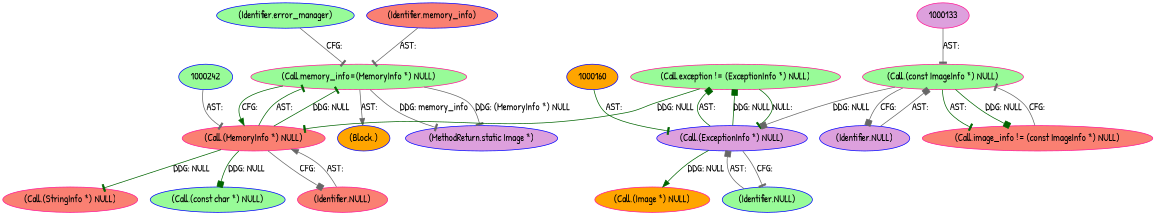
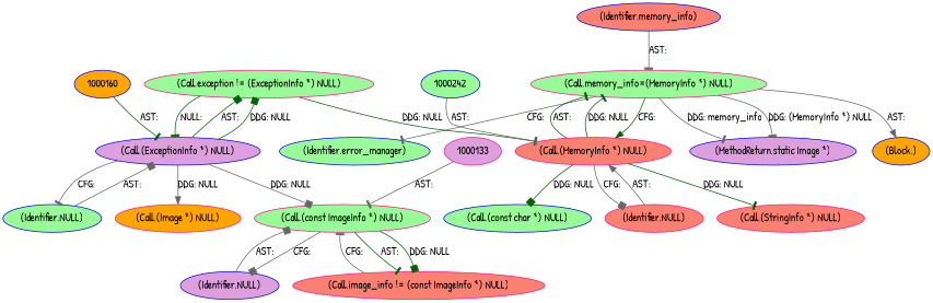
  digraph {
    fontname="Patrick Hand"
    node [color=blue fillcolor=palegreen fontname="Patrick Hand" style=filled]
    edge [arrowhead=tee color=gray40 fontname="Patrick Hand"]
    n1 [color=deeppink label="(Call,memory_info=(MemoryInfo *) NULL)"]
    n2 [color=deeppink fillcolor=salmon label="(Call,(MemoryInfo *) NULL)"]
    n3 [fillcolor=orange label="(Block,)"]
    n4 [fillcolor=plum label="(MethodReturn,static Image *)"]
    n5 [color=deeppink fillcolor=salmon label="(Call,(StringInfo *) NULL)"]
    n6 [color=deeppink fillcolor=salmon label="(Identifier,NULL)"]
    n7 [label="(Call,(const char *) NULL)"]
    n8 [fillcolor=plum label="(Call,(ExceptionInfo *) NULL)"]
    n9 [color=deeppink label="(Call,exception != (ExceptionInfo *) NULL)"]
    n10 [label="(Identifier,NULL)"]
    n11 [color=deeppink fillcolor=orange label="(Call,(Image *) NULL)"]
    n12 [color=deeppink label="(Call,(const ImageInfo *) NULL)"]
    n13 [fillcolor=plum label="(Identifier,NULL)"]
    n14 [color=deeppink fillcolor=salmon label="(Call,image_info != (const ImageInfo *) NULL)"]
    n15 [fillcolor=salmon label="(Identifier,memory_info)"]
    n16 [label="(Identifier,error_manager)"]
    1000242
    1000160 [fillcolor=orange]
    1000133 [color=deeppink fillcolor=plum]
    n1 -> n2 [arrowhead=normal color=darkgreen label="CFG: "]
    n1 -> n3 [arrowhead=normal label="AST: "]
    n1 -> n4 [label="DDG: memory_info"]
    n1 -> n4 [label="DDG: (MemoryInfo *) NULL"]
    n2 -> n1 [color=darkgreen label="AST: "]
    n2 -> n1 [color=darkgreen label="DDG: NULL"]
    n2 -> n5 [color=darkgreen label="DDG: NULL"]
    n2 -> n6 [arrowhead=box label="CFG: "]
    n2 -> n7 [arrowhead=box color=darkgreen label="DDG: NULL"]
    n6 -> n2 [arrowhead=normal label="AST: "]
    n8 -> n9 [arrowhead=box color=darkgreen label="AST: "]
    n8 -> n9 [arrowhead=box color=darkgreen label="DDG: NULL"]
    n8 -> n10 [label="CFG: "]
-   n8 -> n11 [arrowhead=normal color=darkgreen label="DDG: NULL"]
+   n8 -> n11 [arrowhead=normal label="DDG: NULL"]
    n9 -> n2 [color=darkgreen label="DDG: NULL"]
    n9 -> n8 [color=darkgreen label="NULL: "]
    n10 -> n8 [arrowhead=box label="AST: "]
-   n12 -> n8 [arrowhead=box label="DDG: NULL"]
+   n8 -> n12 [arrowhead=box label="DDG: NULL"]
    n12 -> n13 [arrowhead=box label="CFG: "]
    n12 -> n14 [color=darkgreen label="AST: "]
    n12 -> n14 [arrowhead=box color=darkgreen label="DDG: NULL"]
    n13 -> n12 [arrowhead=box label="AST: "]
    n14 -> n12 [label="CFG: "]
    n15 -> n1 [label="AST: "]
-   n16 -> n1 [label="CFG: "]
+   n1 -> n16 [label="CFG: "]
    1000242 -> n2 [label="AST: "]
    1000160 -> n8 [color=darkgreen label="AST: "]
    1000133 -> n12 [label="AST: "]
  }
